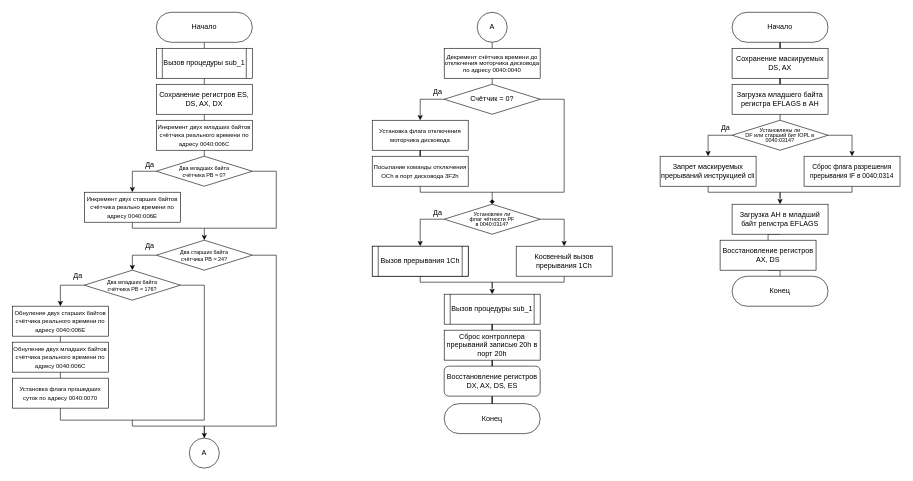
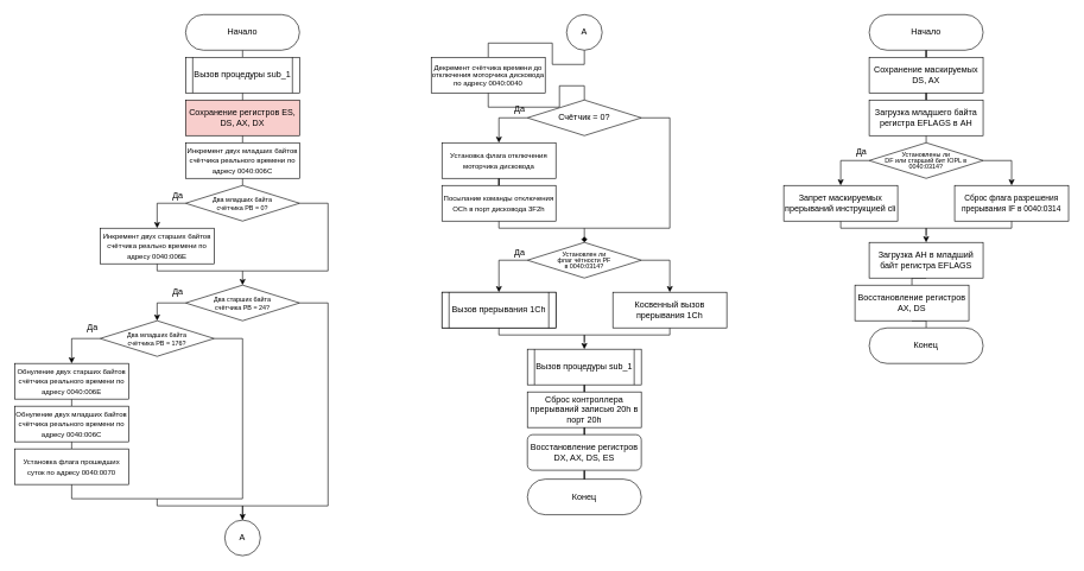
  <mxCell id="0" />
  <mxCell id="1" parent="0" />
  <mxCell id="2" parent="1" edge="1" target="7" source="3" style="edgeStyle=orthogonalEdgeStyle;rounded=0;orthogonalLoop=1;jettySize=auto;html=1;exitX=0.5;exitY=1;exitDx=0;exitDy=0;entryX=0.5;entryY=0;entryDx=0;entryDy=0;endArrow=none;endFill=0;"><mxGeometry as="geometry" relative="1" /></mxCell>
  <mxCell id="3" value="&lt;div&gt;Начало&lt;/div&gt;" parent="1" style="rounded=1;whiteSpace=wrap;html=1;arcSize=50;" vertex="1"><mxGeometry as="geometry" height="50" width="160" y="20" x="260" /></mxCell>
  <mxCell id="4" parent="1" edge="1" target="9" source="5" style="edgeStyle=orthogonalEdgeStyle;rounded=0;orthogonalLoop=1;jettySize=auto;html=1;exitX=0.5;exitY=1;exitDx=0;exitDy=0;entryX=0.5;entryY=0;entryDx=0;entryDy=0;endArrow=none;endFill=0;"><mxGeometry as="geometry" relative="1" /></mxCell>
- <mxCell id="5" value="Сохранение регистров ES, DS, AX, DX" parent="1" style="rounded=0;whiteSpace=wrap;html=1;" vertex="1"><mxGeometry as="geometry" height="50" width="160" y="140" x="260" /></mxCell>
+ <mxCell id="5" value="Сохранение регистров ES, DS, AX, DX" parent="1" style="rounded=0;whiteSpace=wrap;html=1;fillColor=#f8cecc;" vertex="1"><mxGeometry as="geometry" height="50" width="160" y="140" x="260" /></mxCell>
  <mxCell id="6" parent="1" edge="1" target="5" source="7" style="edgeStyle=orthogonalEdgeStyle;rounded=0;orthogonalLoop=1;jettySize=auto;html=1;exitX=0.5;exitY=1;exitDx=0;exitDy=0;entryX=0.5;entryY=0;entryDx=0;entryDy=0;endArrow=none;endFill=0;"><mxGeometry as="geometry" relative="1" /></mxCell>
  <mxCell id="7" value="Вызов процедуры sub_1" parent="1" style="shape=process;whiteSpace=wrap;html=1;backgroundOutline=1;size=0.063;" vertex="1"><mxGeometry as="geometry" height="50" width="160" y="80" x="260" /></mxCell>
  <mxCell id="8" parent="1" edge="1" target="11" source="9" style="edgeStyle=orthogonalEdgeStyle;rounded=0;orthogonalLoop=1;jettySize=auto;html=1;exitX=0.5;exitY=1;exitDx=0;exitDy=0;entryX=0.5;entryY=0;entryDx=0;entryDy=0;endArrow=none;endFill=0;"><mxGeometry as="geometry" relative="1" /></mxCell>
  <mxCell id="9" value="&lt;font style=&quot;font-size: 10px&quot;&gt;Инкремент двух младших байтов счётчика реального времени по адресу 0040:006C&lt;br&gt;&lt;/font&gt;" parent="1" style="rounded=0;whiteSpace=wrap;html=1;" vertex="1"><mxGeometry as="geometry" height="50" width="160" y="200" x="260" /></mxCell>
  <mxCell id="10" parent="1" edge="1" target="13" source="11" style="edgeStyle=orthogonalEdgeStyle;rounded=0;orthogonalLoop=1;jettySize=auto;html=1;exitX=0;exitY=0.5;exitDx=0;exitDy=0;endArrow=classic;endFill=1;"><mxGeometry as="geometry" relative="1" /></mxCell>
  <mxCell id="11" value="&lt;p style=&quot;line-height: 90%&quot;&gt;&lt;font style=&quot;font-size: 9px ; line-height: 80%&quot;&gt;Два младших байта&lt;br&gt;счётчика РВ = 0?&lt;br&gt;&lt;/font&gt;&lt;/p&gt;" parent="1" style="rhombus;whiteSpace=wrap;html=1;" vertex="1"><mxGeometry as="geometry" height="50" width="160" y="260" x="260" /></mxCell>
  <mxCell id="12" parent="1" edge="1" target="22" source="13" style="edgeStyle=orthogonalEdgeStyle;rounded=0;orthogonalLoop=1;jettySize=auto;html=1;exitX=0.5;exitY=1;exitDx=0;exitDy=0;endArrow=classic;endFill=1;"><mxGeometry as="geometry" relative="1"><mxPoint as="targetPoint" y="380" x="340" /><Array as="points"><mxPoint y="380" x="220" /><mxPoint y="380" x="340" /></Array></mxGeometry></mxCell>
  <mxCell id="13" value="&lt;font size=&quot;1&quot;&gt;Инкремент двух старших байтов счётчика реально времени по адресу 0040:006E&lt;/font&gt;" parent="1" style="rounded=0;whiteSpace=wrap;html=1;" vertex="1"><mxGeometry as="geometry" height="50" width="160" y="320" x="140" /></mxCell>
  <mxCell id="14" parent="1" edge="1" target="17" source="15" style="edgeStyle=orthogonalEdgeStyle;rounded=0;orthogonalLoop=1;jettySize=auto;html=1;exitX=0.5;exitY=1;exitDx=0;exitDy=0;entryX=0.5;entryY=0;entryDx=0;entryDy=0;endArrow=none;endFill=0;"><mxGeometry as="geometry" relative="1" /></mxCell>
  <mxCell id="15" value="&lt;font size=&quot;1&quot;&gt;Обнуление двух старших байтов счётчика реального времени по адресу 0040:006E&lt;/font&gt;" parent="1" style="rounded=0;whiteSpace=wrap;html=1;" vertex="1"><mxGeometry as="geometry" height="50" width="160" y="510" x="20" /></mxCell>
  <mxCell id="16" parent="1" edge="1" target="19" source="17" style="edgeStyle=orthogonalEdgeStyle;rounded=0;orthogonalLoop=1;jettySize=auto;html=1;exitX=0.5;exitY=1;exitDx=0;exitDy=0;entryX=0.5;entryY=0;entryDx=0;entryDy=0;endArrow=none;endFill=0;"><mxGeometry as="geometry" relative="1" /></mxCell>
  <mxCell id="17" value="&lt;font size=&quot;1&quot;&gt;Обнуление двух младших байтов счётчика реального времени по адресу 0040:006C&lt;/font&gt;" parent="1" style="rounded=0;whiteSpace=wrap;html=1;" vertex="1"><mxGeometry as="geometry" height="50" width="160" y="570" x="20" /></mxCell>
  <mxCell id="18" parent="1" edge="1" target="27" source="19" style="edgeStyle=orthogonalEdgeStyle;rounded=0;orthogonalLoop=1;jettySize=auto;html=1;entryX=0.5;entryY=0;entryDx=0;entryDy=0;endArrow=classic;endFill=1;exitX=0.5;exitY=1;exitDx=0;exitDy=0;"><mxGeometry as="geometry" relative="1"><Array as="points"><mxPoint y="700" x="100" /><mxPoint y="700" x="220" /><mxPoint y="710" x="220" /><mxPoint y="710" x="340" /></Array></mxGeometry></mxCell>
  <mxCell id="19" value="&lt;font size=&quot;1&quot;&gt;Установка флага прошедших суток по адресу 0040:0070&lt;/font&gt;" parent="1" style="rounded=0;whiteSpace=wrap;html=1;" vertex="1"><mxGeometry as="geometry" height="50" width="160" y="630" x="20" /></mxCell>
  <mxCell id="20" parent="1" edge="1" target="25" source="22" style="edgeStyle=orthogonalEdgeStyle;rounded=0;orthogonalLoop=1;jettySize=auto;html=1;entryX=0.5;entryY=0;entryDx=0;entryDy=0;endArrow=classic;endFill=1;exitX=0;exitY=0.5;exitDx=0;exitDy=0;"><mxGeometry as="geometry" relative="1"><Array as="points"><mxPoint y="425" x="220" /></Array></mxGeometry></mxCell>
  <mxCell id="21" parent="1" edge="1" target="27" source="22" style="edgeStyle=orthogonalEdgeStyle;rounded=0;orthogonalLoop=1;jettySize=auto;html=1;endArrow=none;endFill=0;entryX=0.5;entryY=0;entryDx=0;entryDy=0;"><mxGeometry as="geometry" relative="1"><mxPoint as="targetPoint" y="700" x="460" /><Array as="points"><mxPoint y="425" x="460" /><mxPoint y="710" x="460" /><mxPoint y="710" x="340" /></Array></mxGeometry></mxCell>
  <mxCell id="22" value="&lt;p style=&quot;line-height: 90%&quot;&gt;&lt;font style=&quot;font-size: 9px ; line-height: 80%&quot;&gt;Два старших байта&lt;br&gt;счётчика РВ = 24?&lt;br&gt;&lt;/font&gt;&lt;/p&gt;" parent="1" style="rhombus;whiteSpace=wrap;html=1;" vertex="1"><mxGeometry as="geometry" height="50" width="160" y="400" x="260" /></mxCell>
  <mxCell id="23" parent="1" edge="1" target="15" source="25" style="edgeStyle=orthogonalEdgeStyle;rounded=0;orthogonalLoop=1;jettySize=auto;html=1;entryX=0.5;entryY=0;entryDx=0;entryDy=0;endArrow=classic;endFill=1;exitX=0;exitY=0.5;exitDx=0;exitDy=0;"><mxGeometry as="geometry" relative="1" /></mxCell>
  <mxCell id="24" parent="1" edge="1" source="25" style="edgeStyle=orthogonalEdgeStyle;rounded=0;orthogonalLoop=1;jettySize=auto;html=1;endArrow=none;endFill=0;exitX=1;exitY=0.5;exitDx=0;exitDy=0;"><mxGeometry as="geometry" relative="1"><mxPoint as="targetPoint" y="700" x="220" /><Array as="points"><mxPoint y="475" x="340" /><mxPoint y="700" x="340" /></Array></mxGeometry></mxCell>
  <mxCell id="25" value="&lt;p style=&quot;line-height: 90%&quot;&gt;&lt;font style=&quot;font-size: 9px ; line-height: 80%&quot;&gt;Два младших байта&lt;br&gt;счётчика РВ = 176?&lt;br&gt;&lt;/font&gt;&lt;/p&gt;" parent="1" style="rhombus;whiteSpace=wrap;html=1;" vertex="1"><mxGeometry as="geometry" height="50" width="160" y="450" x="140" /></mxCell>
  <mxCell id="26" value="" parent="1" edge="1" source="11" style="endArrow=none;html=1;exitX=1;exitY=0.5;exitDx=0;exitDy=0;rounded=0;"><mxGeometry as="geometry" relative="1" height="50" width="50"><mxPoint as="sourcePoint" y="370" x="460" /><mxPoint as="targetPoint" y="380" x="340" /><Array as="points"><mxPoint y="285" x="460" /><mxPoint y="380" x="460" /></Array></mxGeometry></mxCell>
  <mxCell id="27" value="А" parent="1" style="ellipse;whiteSpace=wrap;html=1;aspect=fixed;rounded=1;" vertex="1"><mxGeometry as="geometry" height="50" width="50" y="730" x="315" /></mxCell>
  <mxCell id="28" value="Да" parent="1" style="text;html=1;resizable=0;points=[];autosize=1;align=left;verticalAlign=top;spacingTop=-4;" vertex="1"><mxGeometry as="geometry" height="20" width="30" y="265" x="240" /></mxCell>
  <mxCell id="29" value="Да" parent="1" style="text;html=1;resizable=0;points=[];autosize=1;align=left;verticalAlign=top;spacingTop=-4;" vertex="1"><mxGeometry as="geometry" height="20" width="30" y="400" x="240" /></mxCell>
  <mxCell id="30" value="Да" parent="1" style="text;html=1;resizable=0;points=[];autosize=1;align=left;verticalAlign=top;spacingTop=-4;" vertex="1"><mxGeometry as="geometry" height="20" width="30" y="450" x="120" /></mxCell>
  <mxCell id="31" parent="1" edge="1" target="34" source="32" style="edgeStyle=orthogonalEdgeStyle;rounded=0;orthogonalLoop=1;jettySize=auto;html=1;exitX=0.5;exitY=1;exitDx=0;exitDy=0;entryX=0.5;entryY=0;entryDx=0;entryDy=0;endArrow=none;endFill=0;"><mxGeometry as="geometry" relative="1" /></mxCell>
  <mxCell id="32" value="А" parent="1" style="ellipse;whiteSpace=wrap;html=1;aspect=fixed;rounded=1;" vertex="1"><mxGeometry as="geometry" height="50" width="50" y="20" x="795" /></mxCell>
  <mxCell id="33" parent="1" edge="1" target="37" source="34" style="edgeStyle=orthogonalEdgeStyle;rounded=0;orthogonalLoop=1;jettySize=auto;html=1;exitX=0.5;exitY=1;exitDx=0;exitDy=0;entryX=0.5;entryY=0;entryDx=0;entryDy=0;endArrow=none;endFill=0;"><mxGeometry as="geometry" relative="1" /></mxCell>
- <mxCell id="34" value="&lt;p style=&quot;line-height: 90%&quot;&gt;&lt;font style=&quot;font-size: 10px ; line-height: 110%&quot;&gt;Декремент счётчика времени до отключения моторчика дисковода по адресу 0040:0040&lt;br&gt;&lt;/font&gt;&lt;/p&gt;" parent="1" style="rounded=0;whiteSpace=wrap;html=1;" vertex="1"><mxGeometry as="geometry" height="50" width="160" y="80" x="740" /></mxCell>
+ <mxCell id="34" value="&lt;p style=&quot;line-height: 90%&quot;&gt;&lt;font style=&quot;font-size: 10px ; line-height: 110%&quot;&gt;Декремент счётчика времени до отключения моторчика дисковода по адресу 0040:0040&lt;br&gt;&lt;/font&gt;&lt;/p&gt;" parent="1" style="rounded=0;whiteSpace=wrap;html=1;" vertex="1"><mxGeometry x="605" y="80" as="geometry" height="50" width="160" /></mxCell>
  <mxCell id="35" parent="1" edge="1" target="39" source="37" style="edgeStyle=orthogonalEdgeStyle;rounded=0;orthogonalLoop=1;jettySize=auto;html=1;exitX=0;exitY=0.5;exitDx=0;exitDy=0;entryX=0.5;entryY=0;entryDx=0;entryDy=0;endArrow=classic;endFill=1;"><mxGeometry as="geometry" relative="1" /></mxCell>
  <mxCell id="36" parent="1" edge="1" source="37" style="edgeStyle=orthogonalEdgeStyle;rounded=0;orthogonalLoop=1;jettySize=auto;html=1;exitX=1;exitY=0.5;exitDx=0;exitDy=0;endArrow=none;endFill=0;"><mxGeometry as="geometry" relative="1"><mxPoint as="targetPoint" y="320" x="820" /><Array as="points"><mxPoint y="165" x="940" /><mxPoint y="320" x="940" /></Array></mxGeometry></mxCell>
  <mxCell id="37" value="&lt;p style=&quot;line-height: 90%&quot;&gt;&lt;font style=&quot;font-size: 12px ; line-height: 80%&quot;&gt;Счётчик = 0?&lt;br&gt;&lt;/font&gt;&lt;/p&gt;" parent="1" style="rhombus;whiteSpace=wrap;html=1;" vertex="1"><mxGeometry as="geometry" height="50" width="160" y="140" x="740" /></mxCell>
  <mxCell id="38" parent="1" edge="1" target="41" source="39" style="edgeStyle=orthogonalEdgeStyle;rounded=0;orthogonalLoop=1;jettySize=auto;html=1;entryX=0.5;entryY=0;entryDx=0;entryDy=0;endArrow=none;endFill=0;"><mxGeometry as="geometry" relative="1" /></mxCell>
  <mxCell id="39" value="&lt;font size=&quot;1&quot;&gt;Установка флага отключения моторчика дисковода&lt;br&gt;&lt;/font&gt;" parent="1" style="rounded=0;whiteSpace=wrap;html=1;" vertex="1"><mxGeometry as="geometry" height="50" width="160" y="200" x="620" /></mxCell>
  <mxCell id="40" parent="1" edge="1" target="44" source="41" style="edgeStyle=orthogonalEdgeStyle;rounded=0;orthogonalLoop=1;jettySize=auto;html=1;entryX=0.5;entryY=0;entryDx=0;entryDy=0;endArrow=diamond;endFill=1;"><mxGeometry as="geometry" relative="1"><Array as="points"><mxPoint y="320" x="700" /><mxPoint y="320" x="820" /></Array></mxGeometry></mxCell>
  <mxCell id="41" value="&lt;font style=&quot;font-size: 10px&quot;&gt;Посылание команды отключения OCh в порт дисковода 3F2h&lt;/font&gt;" parent="1" style="rounded=0;whiteSpace=wrap;html=1;" vertex="1"><mxGeometry as="geometry" height="50" width="160" y="260" x="620" /></mxCell>
  <mxCell id="42" parent="1" edge="1" target="48" source="44" style="edgeStyle=orthogonalEdgeStyle;rounded=0;orthogonalLoop=1;jettySize=auto;html=1;exitX=0;exitY=0.5;exitDx=0;exitDy=0;entryX=0.5;entryY=0;entryDx=0;entryDy=0;endArrow=classic;endFill=1;"><mxGeometry as="geometry" relative="1" /></mxCell>
  <mxCell id="43" parent="1" edge="1" target="50" source="44" style="edgeStyle=orthogonalEdgeStyle;rounded=0;orthogonalLoop=1;jettySize=auto;html=1;entryX=0.5;entryY=0;entryDx=0;entryDy=0;endArrow=classic;endFill=1;exitX=1;exitY=0.5;exitDx=0;exitDy=0;"><mxGeometry as="geometry" relative="1" /></mxCell>
  <mxCell id="44" value="&lt;p style=&quot;line-height: 90% ; font-size: 9px&quot;&gt;&lt;font style=&quot;font-size: 9px&quot;&gt;Установлен ли&lt;br&gt;флаг чётности PF&lt;br&gt;в 0040:0314?&lt;br&gt;&lt;/font&gt;&lt;/p&gt;" parent="1" style="rhombus;whiteSpace=wrap;html=1;" vertex="1"><mxGeometry as="geometry" height="50" width="160" y="340" x="740" /></mxCell>
  <mxCell id="45" value="Да" parent="1" style="text;html=1;resizable=0;points=[];autosize=1;align=left;verticalAlign=top;spacingTop=-4;" vertex="1"><mxGeometry as="geometry" height="20" width="30" y="143" x="720" /></mxCell>
  <mxCell id="46" value="Вызов процедуры sub_1" parent="1" style="shape=process;whiteSpace=wrap;html=1;backgroundOutline=1;size=0.063;" vertex="1"><mxGeometry as="geometry" height="50" width="160" y="410" x="620" /></mxCell>
  <mxCell id="47" parent="1" edge="1" target="53" source="48" style="edgeStyle=orthogonalEdgeStyle;rounded=0;orthogonalLoop=1;jettySize=auto;html=1;entryX=0.5;entryY=0;entryDx=0;entryDy=0;endArrow=classic;endFill=1;"><mxGeometry as="geometry" relative="1"><Array as="points"><mxPoint y="470" x="700" /><mxPoint y="470" x="820" /></Array></mxGeometry></mxCell>
  <mxCell id="48" value="Вызов прерывания 1Ch" parent="1" style="shape=process;whiteSpace=wrap;html=1;backgroundOutline=1;size=0.063;" vertex="1"><mxGeometry as="geometry" height="50" width="160" y="410" x="620" /></mxCell>
  <mxCell id="49" parent="1" edge="1" source="50" style="edgeStyle=orthogonalEdgeStyle;rounded=0;orthogonalLoop=1;jettySize=auto;html=1;endArrow=none;endFill=0;exitX=0.5;exitY=1;exitDx=0;exitDy=0;"><mxGeometry as="geometry" relative="1"><mxPoint as="targetPoint" y="480" x="820" /><Array as="points"><mxPoint y="470" x="940" /><mxPoint y="470" x="820" /></Array></mxGeometry></mxCell>
  <mxCell id="50" value="Косвенный вызов прерывания 1Ch" parent="1" style="rounded=0;whiteSpace=wrap;html=1;" vertex="1"><mxGeometry as="geometry" height="50" width="160" y="410" x="860" /></mxCell>
  <mxCell id="51" value="Да" parent="1" style="text;html=1;resizable=0;points=[];autosize=1;align=left;verticalAlign=top;spacingTop=-4;" vertex="1"><mxGeometry as="geometry" height="20" width="30" y="345" x="720" /></mxCell>
  <mxCell id="52" parent="1" edge="1" target="55" source="53" style="edgeStyle=orthogonalEdgeStyle;rounded=0;orthogonalLoop=1;jettySize=auto;html=1;entryX=0.5;entryY=0;entryDx=0;entryDy=0;endArrow=none;endFill=0;"><mxGeometry as="geometry" relative="1" /></mxCell>
  <mxCell id="53" value="Вызов процедуры sub_1" parent="1" style="shape=process;whiteSpace=wrap;html=1;backgroundOutline=1;size=0.063;" vertex="1"><mxGeometry as="geometry" height="50" width="160" y="490" x="740" /></mxCell>
  <mxCell id="54" parent="1" edge="1" target="57" source="55" style="edgeStyle=orthogonalEdgeStyle;rounded=0;orthogonalLoop=1;jettySize=auto;html=1;entryX=0.5;entryY=0;entryDx=0;entryDy=0;endArrow=none;endFill=0;"><mxGeometry as="geometry" relative="1" /></mxCell>
  <mxCell id="55" value="Сброс контроллера прерываний записью 20h в порт 20h" parent="1" style="rounded=0;whiteSpace=wrap;html=1;" vertex="1"><mxGeometry as="geometry" height="50" width="160" y="550" x="740" /></mxCell>
  <mxCell id="56" parent="1" edge="1" target="58" source="57" style="edgeStyle=orthogonalEdgeStyle;rounded=0;orthogonalLoop=1;jettySize=auto;html=1;entryX=0.5;entryY=0;entryDx=0;entryDy=0;endArrow=none;endFill=0;"><mxGeometry as="geometry" relative="1" /></mxCell>
  <mxCell id="57" value="Восстановление регистров DX, AX, DS, ES" parent="1" style="whiteSpace=wrap;html=1;rounded=1;" vertex="1"><mxGeometry as="geometry" height="50" width="160" y="610" x="740" /></mxCell>
  <mxCell id="58" value="Конец" parent="1" style="rounded=1;whiteSpace=wrap;html=1;arcSize=50;" vertex="1"><mxGeometry as="geometry" height="50" width="160" y="672.5" x="740" /></mxCell>
  <mxCell id="59" parent="1" edge="1" target="62" source="60" style="edgeStyle=orthogonalEdgeStyle;rounded=0;orthogonalLoop=1;jettySize=auto;html=1;entryX=0.5;entryY=0;entryDx=0;entryDy=0;endArrow=none;endFill=0;"><mxGeometry as="geometry" relative="1" /></mxCell>
  <mxCell id="60" value="&lt;div&gt;Начало&lt;/div&gt;" parent="1" style="rounded=1;whiteSpace=wrap;html=1;arcSize=50;" vertex="1"><mxGeometry as="geometry" height="50" width="160" y="20" x="1220" /></mxCell>
  <mxCell id="61" parent="1" edge="1" target="64" source="62" style="edgeStyle=orthogonalEdgeStyle;rounded=0;orthogonalLoop=1;jettySize=auto;html=1;entryX=0.5;entryY=0;entryDx=0;entryDy=0;endArrow=none;endFill=0;"><mxGeometry as="geometry" relative="1" /></mxCell>
  <mxCell id="62" value="Сохранение маскируемых DS, AX" parent="1" style="rounded=0;whiteSpace=wrap;html=1;" vertex="1"><mxGeometry as="geometry" height="50" width="160" y="80" x="1220" /></mxCell>
  <mxCell id="63" parent="1" edge="1" target="67" source="64" style="edgeStyle=orthogonalEdgeStyle;rounded=0;orthogonalLoop=1;jettySize=auto;html=1;exitX=0.5;exitY=1;exitDx=0;exitDy=0;entryX=0.5;entryY=0;entryDx=0;entryDy=0;endArrow=none;endFill=0;"><mxGeometry as="geometry" relative="1" /></mxCell>
  <mxCell id="64" value="Загрузка младшего байта регистра EFLAGS в AH" parent="1" style="rounded=0;whiteSpace=wrap;html=1;" vertex="1"><mxGeometry as="geometry" height="50" width="160" y="140" x="1220" /></mxCell>
  <mxCell id="65" parent="1" edge="1" target="69" source="67" style="edgeStyle=orthogonalEdgeStyle;rounded=0;orthogonalLoop=1;jettySize=auto;html=1;exitX=0;exitY=0.5;exitDx=0;exitDy=0;entryX=0.5;entryY=0;entryDx=0;entryDy=0;endArrow=classic;endFill=1;"><mxGeometry as="geometry" relative="1" /></mxCell>
  <mxCell id="66" parent="1" edge="1" target="71" source="67" style="edgeStyle=orthogonalEdgeStyle;rounded=0;orthogonalLoop=1;jettySize=auto;html=1;exitX=1;exitY=0.5;exitDx=0;exitDy=0;entryX=0.5;entryY=0;entryDx=0;entryDy=0;endArrow=classic;endFill=1;"><mxGeometry as="geometry" relative="1" /></mxCell>
  <mxCell id="67" value="&lt;p style=&quot;line-height: 90% ; font-size: 9px&quot;&gt;&lt;font style=&quot;font-size: 9px&quot;&gt;Установлены ли&lt;br&gt;DF или старший бит IOPL в&lt;br&gt;0040:0314?&lt;br&gt;&lt;/font&gt;&lt;/p&gt;" parent="1" style="rhombus;whiteSpace=wrap;html=1;" vertex="1"><mxGeometry as="geometry" height="50" width="160" y="200" x="1220" /></mxCell>
  <mxCell id="68" parent="1" edge="1" target="73" source="69" style="edgeStyle=orthogonalEdgeStyle;rounded=0;orthogonalLoop=1;jettySize=auto;html=1;exitX=0.5;exitY=1;exitDx=0;exitDy=0;entryX=0.5;entryY=0;entryDx=0;entryDy=0;endArrow=classic;endFill=1;"><mxGeometry as="geometry" relative="1"><Array as="points"><mxPoint y="320" x="1180" /><mxPoint y="320" x="1300" /></Array></mxGeometry></mxCell>
  <mxCell id="69" value="Запрет маскируемых прерываний инструкцией cli" parent="1" style="rounded=0;whiteSpace=wrap;html=1;" vertex="1"><mxGeometry as="geometry" height="50" width="160" y="260" x="1100" /></mxCell>
  <mxCell id="70" parent="1" edge="1" source="71" style="edgeStyle=orthogonalEdgeStyle;rounded=0;orthogonalLoop=1;jettySize=auto;html=1;exitX=0.5;exitY=1;exitDx=0;exitDy=0;endArrow=none;endFill=0;"><mxGeometry as="geometry" relative="1"><mxPoint as="targetPoint" y="330" x="1300" /><Array as="points"><mxPoint y="320" x="1420" /><mxPoint y="320" x="1300" /></Array></mxGeometry></mxCell>
  <mxCell id="71" value="&lt;font style=&quot;font-size: 11px&quot;&gt;Сброс флага разрешения прерывания IF в 0040:0314&lt;/font&gt;" parent="1" style="rounded=0;whiteSpace=wrap;html=1;" vertex="1"><mxGeometry as="geometry" height="50" width="160" y="260" x="1340" /></mxCell>
  <mxCell id="72" parent="1" edge="1" target="75" source="73" style="edgeStyle=orthogonalEdgeStyle;rounded=0;orthogonalLoop=1;jettySize=auto;html=1;exitX=0.5;exitY=1;exitDx=0;exitDy=0;entryX=0.5;entryY=0;entryDx=0;entryDy=0;endArrow=none;endFill=0;"><mxGeometry as="geometry" relative="1" /></mxCell>
  <mxCell id="73" value="Загрузка AH в младший байт регистра EFLAGS " parent="1" style="rounded=0;whiteSpace=wrap;html=1;" vertex="1"><mxGeometry as="geometry" height="50" width="160" y="340" x="1220" /></mxCell>
  <mxCell id="74" parent="1" edge="1" target="76" source="75" style="edgeStyle=orthogonalEdgeStyle;rounded=0;orthogonalLoop=1;jettySize=auto;html=1;exitX=0.5;exitY=1;exitDx=0;exitDy=0;entryX=0.5;entryY=0;entryDx=0;entryDy=0;endArrow=none;endFill=0;"><mxGeometry as="geometry" relative="1" /></mxCell>
  <mxCell id="75" value="Восстановление регистров AX, DS" parent="1" style="rounded=0;whiteSpace=wrap;html=1;" vertex="1"><mxGeometry x="1200" y="400" as="geometry" height="50" width="160" /></mxCell>
  <mxCell id="76" value="&lt;div&gt;Конец&lt;/div&gt;" parent="1" style="rounded=1;whiteSpace=wrap;html=1;arcSize=50;" vertex="1"><mxGeometry as="geometry" height="50" width="160" y="460.071" x="1220" /></mxCell>
  <mxCell id="77" value="Да" parent="1" style="text;html=1;resizable=0;points=[];autosize=1;align=left;verticalAlign=top;spacingTop=-4;" vertex="1"><mxGeometry as="geometry" height="20" width="30" y="203" x="1200" /></mxCell>
